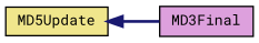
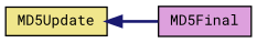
  digraph {
    rankdir=LR
    fontname="Roboto Mono"
    node [color=black fontname="Roboto Mono" fontsize=10 shape=record style=filled]
    n1 [fillcolor=khaki fontcolor=black height=0.2 label=MD5Update width=0.4]
-   n2 [fillcolor=plum height=0.2 label=MD3Final width=0.4]
+   n2 [fillcolor=plum height=0.2 label=MD5Final width=0.4]
    n1 -> n2 [color=midnightblue dir=back fontname="Roboto Mono" fontsize=10 labelfontname=Helvetica labelfontsize=10 style=bold]
  }
